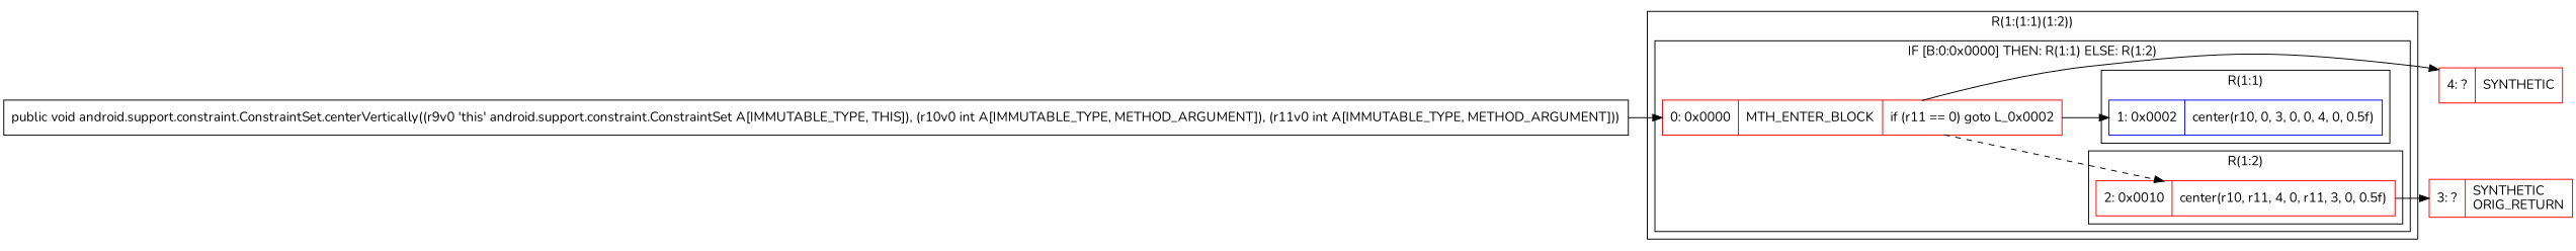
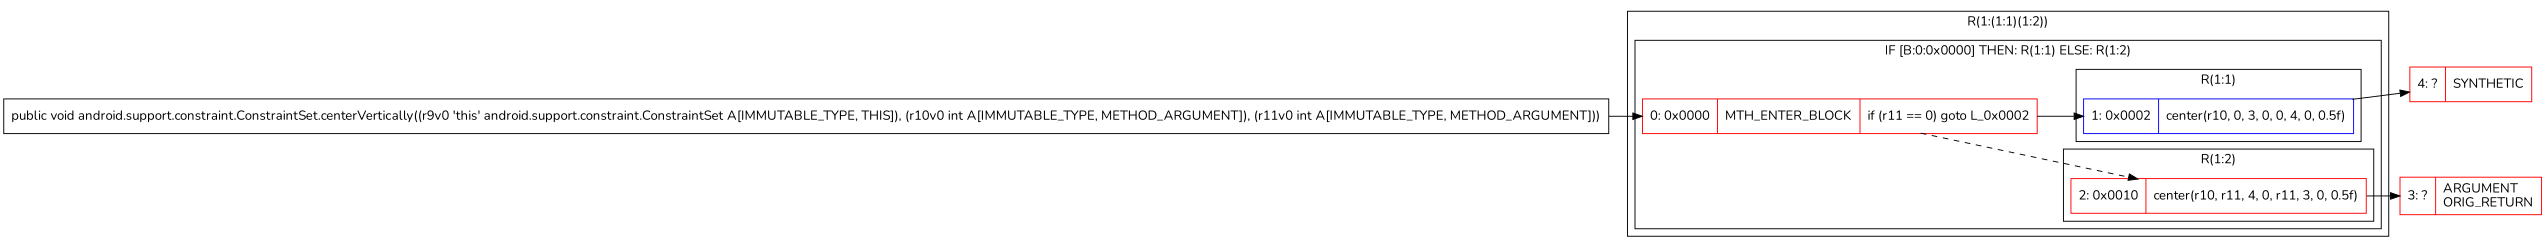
  digraph {
    fontname=Nunito
    rankdir=LR
    node [color=red fontname=Nunito shape=record]
    edge [fontname=Nunito]
    n1 [color=blue label="{1\:\ 0x0002|center(r10, 0, 3, 0, 0, 4, 0, 0.5f)\l}"]
    n2 [label="{2\:\ 0x0010|center(r10, r11, 4, 0, r11, 3, 0, 0.5f)\l}"]
    n3 [label="{0\:\ 0x0000|MTH_ENTER_BLOCK\l|if (r11 == 0) goto L_0x0002\l}"]
    n4 [label="{4\:\ ?|SYNTHETIC\l}"]
-   n5 [label="{3\:\ ?|SYNTHETIC\lORIG_RETURN\l}"]
+   n5 [label="{3\:\ ?|ARGUMENT\lORIG_RETURN\l}"]
    n6 [label="{public void android.support.constraint.ConstraintSet.centerVertically((r9v0 'this' android.support.constraint.ConstraintSet A[IMMUTABLE_TYPE, THIS]), (r10v0 int A[IMMUTABLE_TYPE, METHOD_ARGUMENT]), (r11v0 int A[IMMUTABLE_TYPE, METHOD_ARGUMENT])) }" color=""]
    subgraph cluster_1 {
      label="R(1:(1:1)(1:2))"
      subgraph cluster_2 {
        label="IF [B:0:0x0000] THEN: R(1:1) ELSE: R(1:2)"
        n3
        subgraph cluster_3 {
          label="R(1:1)"
          n1
        }
        subgraph cluster_4 {
          label="R(1:2)"
          n2
        }
      }
    }
-   n3 -> n4
+   n1 -> n4
    n2 -> n5
    n3 -> n1
    n3 -> n2 [style=dashed]
    n6 -> n3
  }
